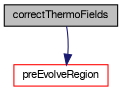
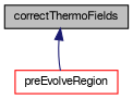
  digraph {
    rankdir=TB
    node [fontname=FreeSans fontsize=10 shape=record]
    n1 [color=black fillcolor=grey75 fontcolor=black height=0.2 label=correctThermoFields style=filled width=0.4]
    n2 [color=red height=0.2 label=preEvolveRegion width=0.4]
-   n2 -> n1 [color=midnightblue dir=back fontname=FreeSans fontsize=10 labelfontname=FreeSans labelfontsize=10 style=solid]
+   n1 -> n2 [color=midnightblue dir=back fontname=FreeSans fontsize=10 labelfontname=FreeSans labelfontsize=10 style=solid]
  }
